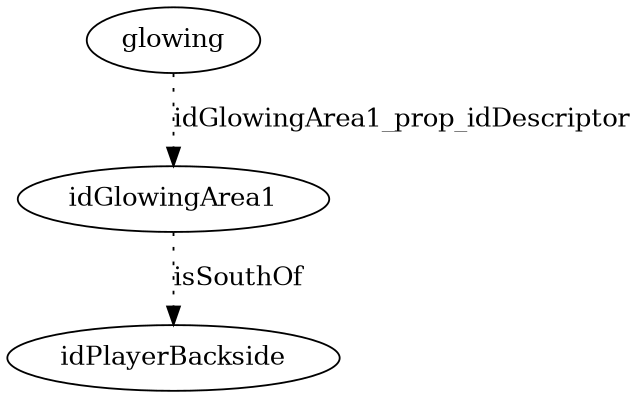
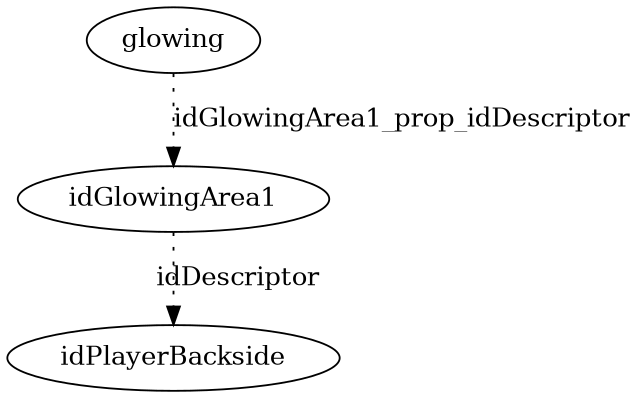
  strict digraph {
    edge [style=dotted]
    idGlowingArea1 [node_type=entity_node root=root]
    idPlayerBackside
    glowing
-   idGlowingArea1 -> idPlayerBackside [edge_type=relationship label=isSouthOf]
+   idGlowingArea1 -> idPlayerBackside [edge_type=relationship label=idDescriptor]
    glowing -> idGlowingArea1 [edge_type=property label=idGlowingArea1_prop_idDescriptor]
  }
